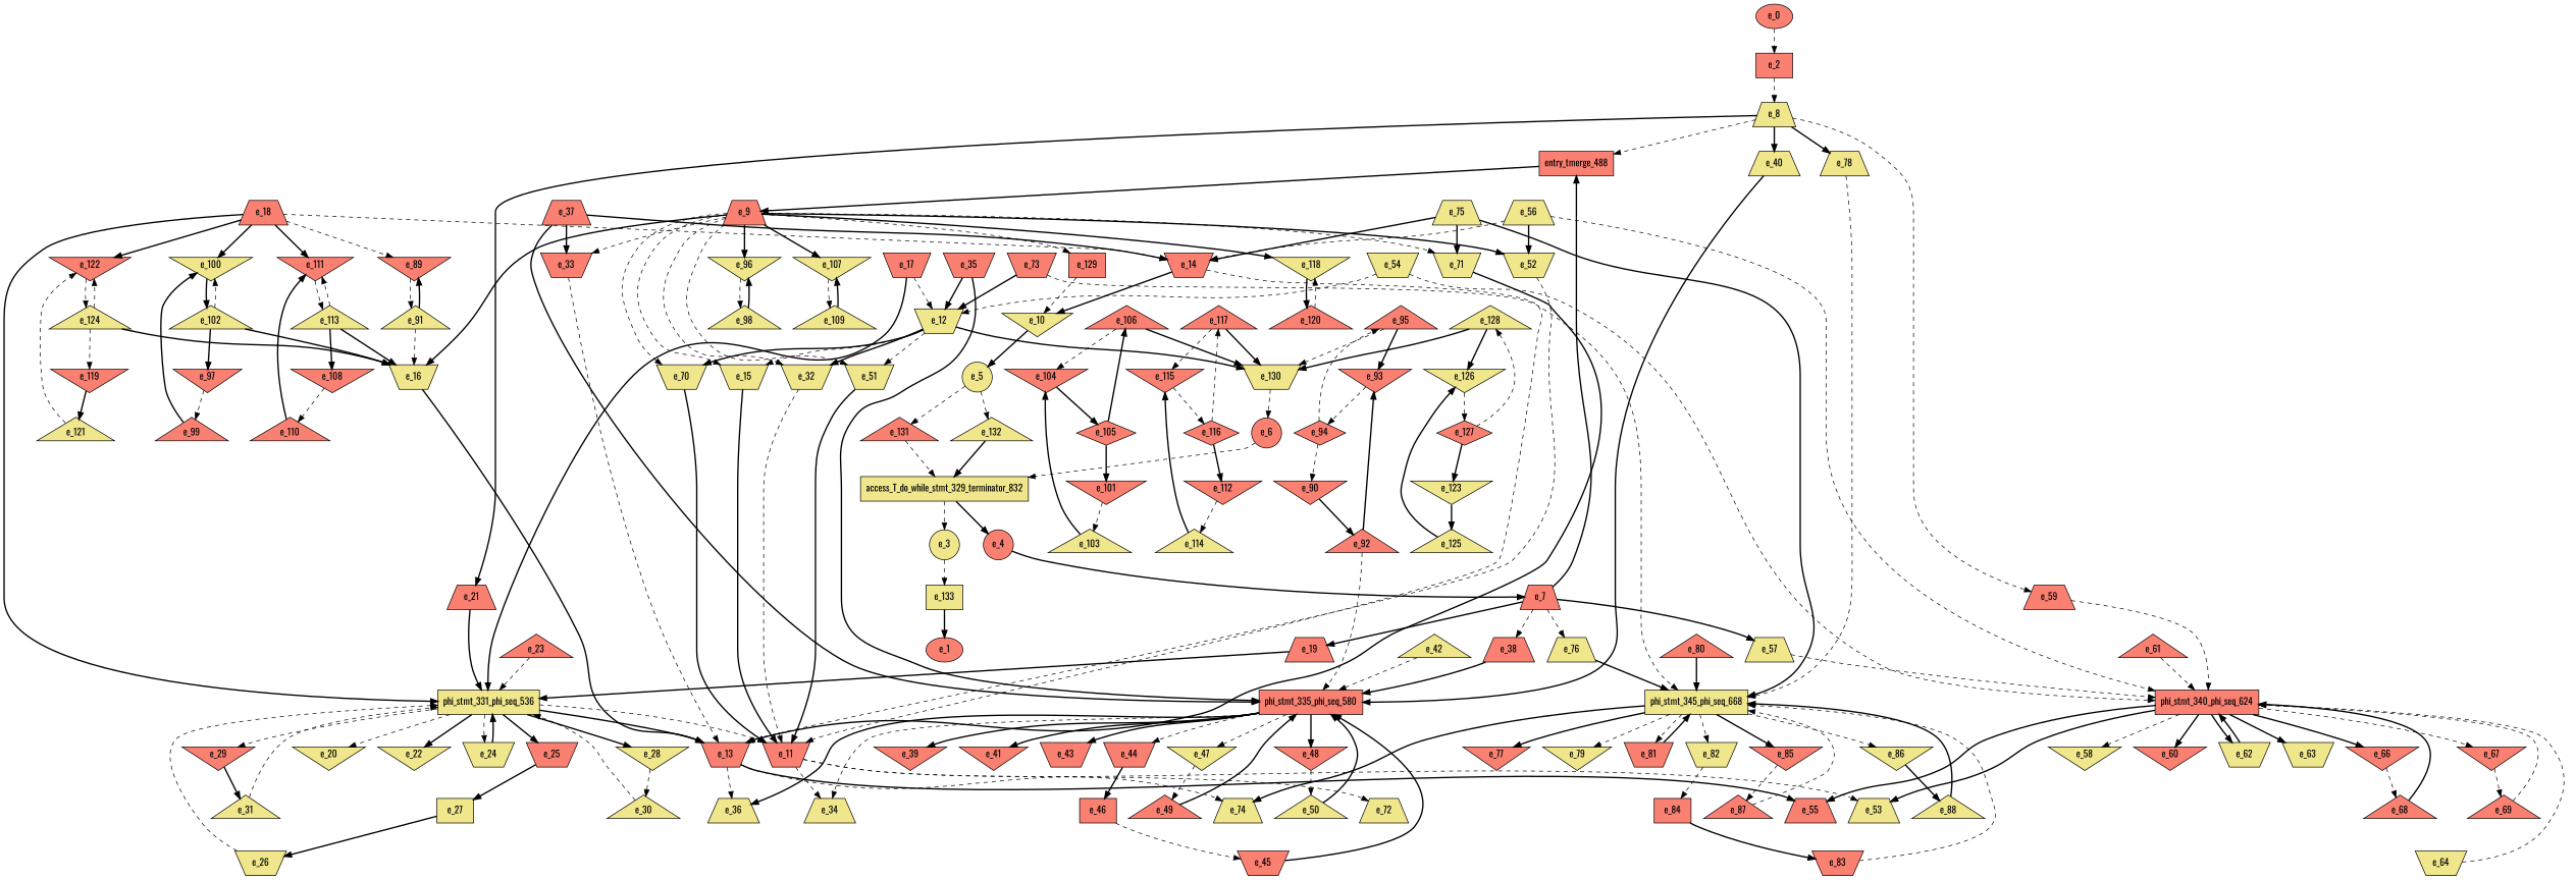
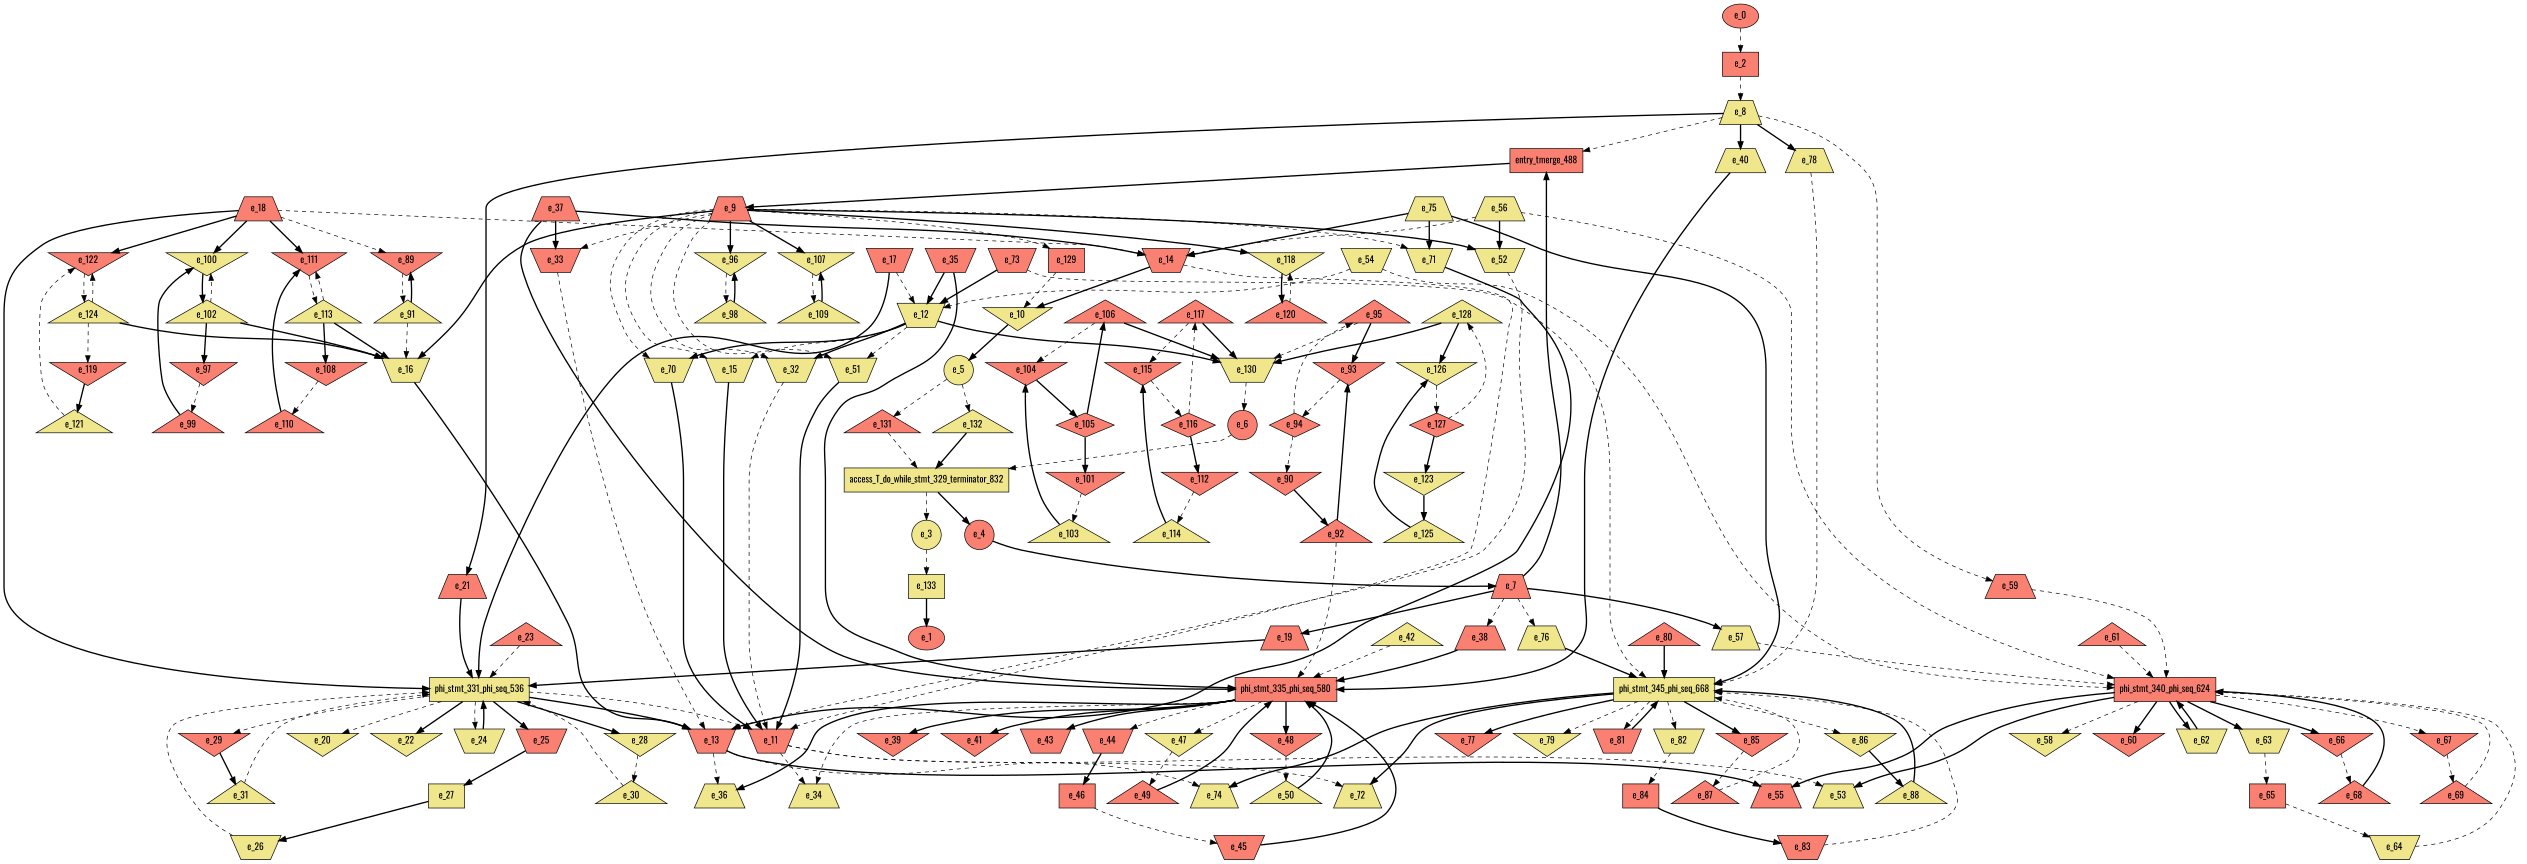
  digraph {
    fontname=Oswald
    node [fillcolor=salmon fontname=Oswald shape=invtriangle style=filled]
    edge [fontname=Oswald style=bold]
    e_2 [shape=dot]
    e_8 [fillcolor=khaki shape=trapezium]
    e_0 [shape=""]
    entry_tmerge_488 [shape=rectangle]
    e_21 [shape=trapezium]
    e_40 [fillcolor=khaki shape=trapezium]
    e_59 [shape=trapezium]
    e_78 [fillcolor=khaki shape=trapezium]
    e_3 [fillcolor=khaki shape=circle]
    e_133 [fillcolor=khaki shape=dot]
    e_1 [shape=""]
    e_4 [shape=circle]
    e_7 [shape=trapezium]
    e_19 [shape=trapezium]
    e_38 [shape=trapezium]
    e_57 [fillcolor=khaki shape=trapezium]
    e_76 [fillcolor=khaki shape=trapezium]
    e_5 [fillcolor=khaki shape=circle]
    e_131 [shape=triangle]
    e_132 [fillcolor=khaki shape=triangle]
    access_T_do_while_stmt_329_terminator_832 [fillcolor=khaki shape=rectangle]
    e_6 [shape=circle]
    phi_stmt_331_phi_seq_536 [fillcolor=khaki shape=rectangle]
    phi_stmt_335_phi_seq_580 [shape=rectangle]
    phi_stmt_340_phi_seq_624 [shape=rectangle]
    phi_stmt_345_phi_seq_668 [fillcolor=khaki shape=rectangle]
    e_9 [shape=trapezium]
    e_15 [fillcolor=khaki shape=invtrapezium]
    e_16 [fillcolor=khaki shape=invtrapezium]
    e_32 [fillcolor=khaki shape=invtrapezium]
    e_33 [shape=invtrapezium]
    e_51 [fillcolor=khaki shape=invtrapezium]
    e_52 [fillcolor=khaki shape=invtrapezium]
    e_70 [fillcolor=khaki shape=invtrapezium]
    e_71 [fillcolor=khaki shape=invtrapezium]
    e_96 [fillcolor=khaki]
    e_107 [fillcolor=khaki]
    e_118 [fillcolor=khaki]
    e_129 [shape=dot]
    e_11 [shape=invtrapezium]
    e_13 [shape=invtrapezium]
    e_98 [fillcolor=khaki shape=triangle]
    e_109 [fillcolor=khaki shape=triangle]
    e_120 [shape=triangle]
    e_10 [fillcolor=khaki]
    e_34 [fillcolor=khaki shape=trapezium]
    e_53 [fillcolor=khaki shape=trapezium]
    e_72 [fillcolor=khaki shape=trapezium]
    e_12 [fillcolor=khaki shape=invtrapezium]
    e_130 [fillcolor=khaki shape=invtrapezium]
    e_36 [fillcolor=khaki shape=trapezium]
    e_55 [shape=trapezium]
    e_74 [fillcolor=khaki shape=trapezium]
    e_14 [shape=invtrapezium]
    e_17 [shape=invtrapezium]
    e_20 [fillcolor=khaki]
    e_22 [fillcolor=khaki]
    e_24 [fillcolor=khaki shape=invtrapezium]
    e_25 [shape=invtrapezium]
    e_28 [fillcolor=khaki]
    e_29
    e_18 [shape=trapezium]
    e_89
    e_100 [fillcolor=khaki]
    e_111
    e_122
    e_91 [fillcolor=khaki shape=triangle]
    e_102 [fillcolor=khaki shape=triangle]
    e_113 [fillcolor=khaki shape=triangle]
    e_124 [fillcolor=khaki shape=triangle]
    e_23 [shape=triangle]
    e_27 [fillcolor=khaki shape=dot]
    e_26 [fillcolor=khaki shape=invtrapezium]
    e_30 [fillcolor=khaki shape=triangle]
    e_31 [fillcolor=khaki shape=triangle]
    e_35 [shape=invtrapezium]
    e_39
    e_41
    e_43 [shape=invtrapezium]
    e_44 [shape=invtrapezium]
    e_47 [fillcolor=khaki]
    e_48
    e_37 [shape=trapezium]
    e_42 [fillcolor=khaki shape=triangle]
    e_46 [shape=dot]
    e_45 [shape=invtrapezium]
    e_49 [shape=triangle]
    e_50 [fillcolor=khaki shape=triangle]
    e_54 [fillcolor=khaki shape=invtrapezium]
    e_58 [fillcolor=khaki]
    e_60
    e_62 [fillcolor=khaki shape=invtrapezium]
    e_63 [fillcolor=khaki shape=invtrapezium]
    e_66
    e_67
    e_56 [fillcolor=khaki shape=trapezium]
    e_61 [shape=triangle]
+   e_65 [shape=dot]
    e_64 [fillcolor=khaki shape=invtrapezium]
    e_68 [shape=triangle]
    e_69 [shape=triangle]
    e_73 [shape=invtrapezium]
    e_77
    e_79 [fillcolor=khaki]
    e_81 [shape=invtrapezium]
    e_82 [fillcolor=khaki shape=invtrapezium]
    e_85
    e_86 [fillcolor=khaki]
    e_75 [fillcolor=khaki shape=trapezium]
    e_80 [shape=triangle]
    e_84 [shape=dot]
    e_83 [shape=invtrapezium]
    e_87 [shape=triangle]
    e_88 [fillcolor=khaki shape=triangle]
    e_92 [shape=triangle]
    e_90
    e_93
    e_94 [shape=diamond]
    e_95 [shape=triangle]
    e_99 [shape=triangle]
    e_97
    e_103 [fillcolor=khaki shape=triangle]
    e_101
    e_104
    e_105 [shape=diamond]
    e_106 [shape=triangle]
    e_110 [shape=triangle]
    e_108
    e_114 [fillcolor=khaki shape=triangle]
    e_112
    e_115
    e_116 [shape=diamond]
    e_117 [shape=triangle]
    e_121 [fillcolor=khaki shape=triangle]
    e_119
    e_123 [fillcolor=khaki]
    e_125 [fillcolor=khaki shape=triangle]
    e_126 [fillcolor=khaki]
    e_127 [shape=diamond]
    e_128 [fillcolor=khaki shape=triangle]
    e_2 -> e_8 [style=dashed]
    e_8 -> entry_tmerge_488 [style=dashed]
    e_8 -> e_21
    e_8 -> e_40
    e_8 -> e_59 [style=dashed]
    e_8 -> e_78
    e_0 -> e_2 [style=dashed]
    entry_tmerge_488 -> e_9
    e_21 -> phi_stmt_331_phi_seq_536
    e_40 -> phi_stmt_335_phi_seq_580
    e_59 -> phi_stmt_340_phi_seq_624 [style=dashed]
    e_78 -> phi_stmt_345_phi_seq_668 [style=dashed]
    e_3 -> e_133 [style=dashed]
    e_133 -> e_1
    e_4 -> e_7
    e_7 -> entry_tmerge_488
    e_7 -> e_19
    e_7 -> e_38 [style=dashed]
    e_7 -> e_57
    e_7 -> e_76 [style=dashed]
    e_19 -> phi_stmt_331_phi_seq_536
    e_38 -> phi_stmt_335_phi_seq_580
    e_57 -> phi_stmt_340_phi_seq_624 [style=dashed]
    e_76 -> phi_stmt_345_phi_seq_668
    e_5 -> e_131 [style=dashed]
    e_5 -> e_132 [style=dashed]
    e_131 -> access_T_do_while_stmt_329_terminator_832 [style=dashed]
    e_132 -> access_T_do_while_stmt_329_terminator_832
    access_T_do_while_stmt_329_terminator_832 -> e_3 [style=dashed]
    access_T_do_while_stmt_329_terminator_832 -> e_4
    e_6 -> access_T_do_while_stmt_329_terminator_832 [style=dashed]
    phi_stmt_331_phi_seq_536 -> e_11 [style=dashed]
    phi_stmt_331_phi_seq_536 -> e_13
    phi_stmt_331_phi_seq_536 -> e_20 [style=dashed]
    phi_stmt_331_phi_seq_536 -> e_22
    phi_stmt_331_phi_seq_536 -> e_24 [style=dashed]
    phi_stmt_331_phi_seq_536 -> e_25
    phi_stmt_331_phi_seq_536 -> e_28
    phi_stmt_331_phi_seq_536 -> e_29 [style=dashed]
    phi_stmt_335_phi_seq_580 -> e_34 [style=dashed]
    phi_stmt_335_phi_seq_580 -> e_36
    phi_stmt_335_phi_seq_580 -> e_39
    phi_stmt_335_phi_seq_580 -> e_41
    phi_stmt_335_phi_seq_580 -> e_43
    phi_stmt_335_phi_seq_580 -> e_44 [style=dashed]
    phi_stmt_335_phi_seq_580 -> e_47 [style=dashed]
    phi_stmt_335_phi_seq_580 -> e_48
    phi_stmt_340_phi_seq_624 -> e_53
    phi_stmt_340_phi_seq_624 -> e_55
    phi_stmt_340_phi_seq_624 -> e_58 [style=dashed]
    phi_stmt_340_phi_seq_624 -> e_60
    phi_stmt_340_phi_seq_624 -> e_62
    phi_stmt_340_phi_seq_624 -> e_63
    phi_stmt_340_phi_seq_624 -> e_66
    phi_stmt_340_phi_seq_624 -> e_67 [style=dashed]
+   phi_stmt_345_phi_seq_668 -> e_72
    phi_stmt_345_phi_seq_668 -> e_74
    phi_stmt_345_phi_seq_668 -> e_77
    phi_stmt_345_phi_seq_668 -> e_79 [style=dashed]
    phi_stmt_345_phi_seq_668 -> e_81 [style=dashed]
    phi_stmt_345_phi_seq_668 -> e_82 [style=dashed]
    phi_stmt_345_phi_seq_668 -> e_85
    phi_stmt_345_phi_seq_668 -> e_86 [style=dashed]
    e_9 -> e_15 [style=dashed]
    e_9 -> e_16
    e_9 -> e_32 [style=dashed]
    e_9 -> e_33 [style=dashed]
    e_9 -> e_51 [style=dashed]
    e_9 -> e_52
    e_9 -> e_70 [style=dashed]
    e_9 -> e_71 [style=dashed]
    e_9 -> e_96
    e_9 -> e_107
    e_9 -> e_118
    e_9 -> e_129 [style=dashed]
    e_15 -> e_11
    e_16 -> e_13
    e_32 -> e_11 [style=dashed]
    e_33 -> e_13 [style=dashed]
    e_51 -> e_11
    e_52 -> e_13 [style=dashed]
    e_70 -> e_11
    e_71 -> e_13
    e_96 -> e_98 [style=dashed]
    e_107 -> e_109 [style=dashed]
    e_118 -> e_120
    e_129 -> e_10 [style=dashed]
    e_11 -> e_34 [style=dashed]
    e_11 -> e_53 [style=dashed]
    e_11 -> e_72 [style=dashed]
    e_13 -> e_36 [style=dashed]
    e_13 -> e_55
    e_13 -> e_74 [style=dashed]
    e_98 -> e_96
    e_109 -> e_107
    e_120 -> e_118 [style=dashed]
    e_10 -> e_5
    e_12 -> e_15 [style=dashed]
    e_12 -> e_32
    e_12 -> e_51 [style=dashed]
    e_12 -> e_70
    e_12 -> e_130
    e_130 -> e_6 [style=dashed]
    e_14 -> e_11 [style=dashed]
    e_14 -> e_10
    e_17 -> phi_stmt_331_phi_seq_536
    e_17 -> e_12 [style=dashed]
    e_24 -> phi_stmt_331_phi_seq_536
    e_25 -> e_27
    e_28 -> e_30 [style=dashed]
    e_29 -> e_31
    e_18 -> phi_stmt_331_phi_seq_536
    e_18 -> e_14 [style=dashed]
    e_18 -> e_89 [style=dashed]
    e_18 -> e_100
    e_18 -> e_111
    e_18 -> e_122
    e_89 -> e_91 [style=dashed]
    e_100 -> e_102
    e_111 -> e_113 [style=dashed]
    e_122 -> e_124 [style=dashed]
    e_91 -> e_16 [style=dashed]
    e_91 -> e_89
    e_102 -> e_16
    e_102 -> e_100 [style=dashed]
    e_102 -> e_97
    e_113 -> e_16
    e_113 -> e_111 [style=dashed]
    e_113 -> e_108
    e_124 -> e_16
    e_124 -> e_122 [style=dashed]
    e_124 -> e_119 [style=dashed]
    e_23 -> phi_stmt_331_phi_seq_536 [style=dashed]
    e_27 -> e_26
    e_26 -> phi_stmt_331_phi_seq_536 [style=dashed]
    e_30 -> phi_stmt_331_phi_seq_536 [style=dashed]
    e_31 -> phi_stmt_331_phi_seq_536 [style=dashed]
    e_35 -> phi_stmt_335_phi_seq_580
    e_35 -> e_12
    e_44 -> e_46
    e_47 -> e_49 [style=dashed]
    e_48 -> e_50 [style=dashed]
    e_37 -> phi_stmt_335_phi_seq_580
    e_37 -> e_33
    e_37 -> e_14
    e_42 -> phi_stmt_335_phi_seq_580 [style=dashed]
    e_46 -> e_45 [style=dashed]
    e_45 -> phi_stmt_335_phi_seq_580
    e_49 -> phi_stmt_335_phi_seq_580
    e_50 -> phi_stmt_335_phi_seq_580
    e_54 -> phi_stmt_340_phi_seq_624 [style=dashed]
    e_54 -> e_12 [style=dashed]
    e_62 -> phi_stmt_340_phi_seq_624
+   e_63 -> e_65 [style=dashed]
    e_66 -> e_68 [style=dashed]
    e_67 -> e_69 [style=dashed]
    e_56 -> phi_stmt_340_phi_seq_624 [style=dashed]
    e_56 -> e_52
    e_56 -> e_14 [style=dashed]
    e_61 -> phi_stmt_340_phi_seq_624 [style=dashed]
+   e_65 -> e_64 [style=dashed]
    e_64 -> phi_stmt_340_phi_seq_624 [style=dashed]
    e_68 -> phi_stmt_340_phi_seq_624
    e_69 -> phi_stmt_340_phi_seq_624 [style=dashed]
    e_73 -> phi_stmt_345_phi_seq_668 [style=dashed]
    e_73 -> e_12
    e_81 -> phi_stmt_345_phi_seq_668
    e_82 -> e_84 [style=dashed]
    e_85 -> e_87 [style=dashed]
    e_86 -> e_88
    e_75 -> phi_stmt_345_phi_seq_668
    e_75 -> e_71
    e_75 -> e_14
    e_80 -> phi_stmt_345_phi_seq_668
    e_84 -> e_83
    e_83 -> phi_stmt_345_phi_seq_668 [style=dashed]
    e_87 -> phi_stmt_345_phi_seq_668 [style=dashed]
    e_88 -> phi_stmt_345_phi_seq_668
    e_92 -> phi_stmt_335_phi_seq_580 [style=dashed]
    e_92 -> e_93
    e_90 -> e_92
    e_93 -> e_94 [style=dashed]
    e_94 -> e_90 [style=dashed]
    e_94 -> e_95 [style=dashed]
    e_95 -> e_130 [style=dashed]
    e_95 -> e_93
    e_99 -> e_100
    e_97 -> e_99 [style=dashed]
    e_103 -> e_104
    e_101 -> e_103 [style=dashed]
    e_104 -> e_105
    e_105 -> e_101
    e_105 -> e_106
    e_106 -> e_130
    e_106 -> e_104 [style=dashed]
    e_110 -> e_111
    e_108 -> e_110 [style=dashed]
    e_114 -> e_115
    e_112 -> e_114 [style=dashed]
    e_115 -> e_116 [style=dashed]
    e_116 -> e_112
    e_116 -> e_117 [style=dashed]
    e_117 -> e_130
    e_117 -> e_115 [style=dashed]
    e_121 -> e_122 [style=dashed]
    e_119 -> e_121
    e_123 -> e_125
    e_125 -> e_126
    e_126 -> e_127 [style=dashed]
    e_127 -> e_123
    e_127 -> e_128 [style=dashed]
    e_128 -> e_130
    e_128 -> e_126
  }
